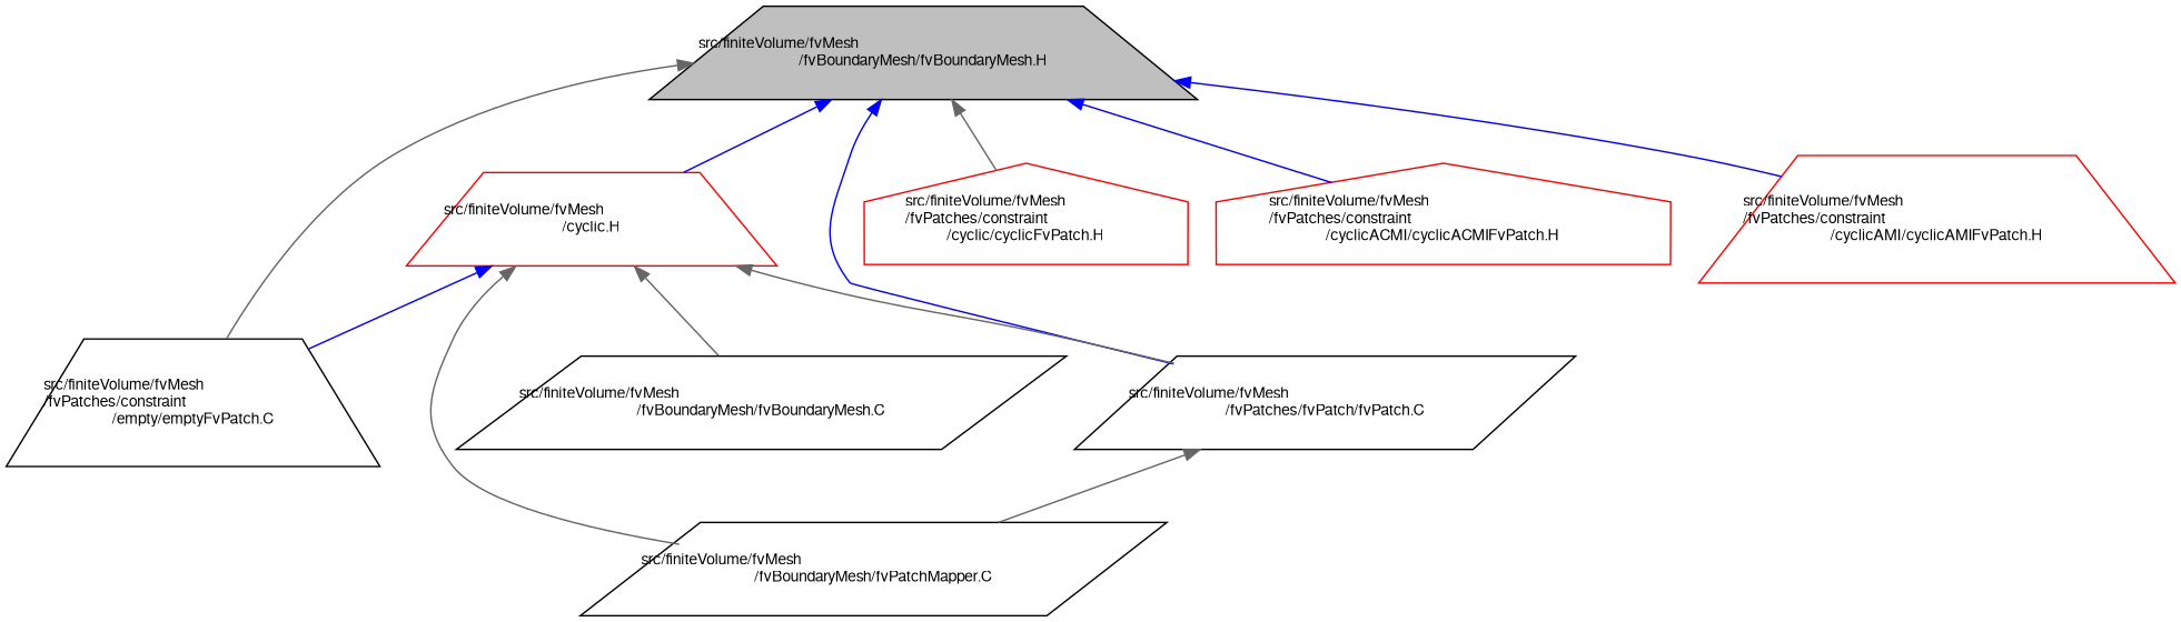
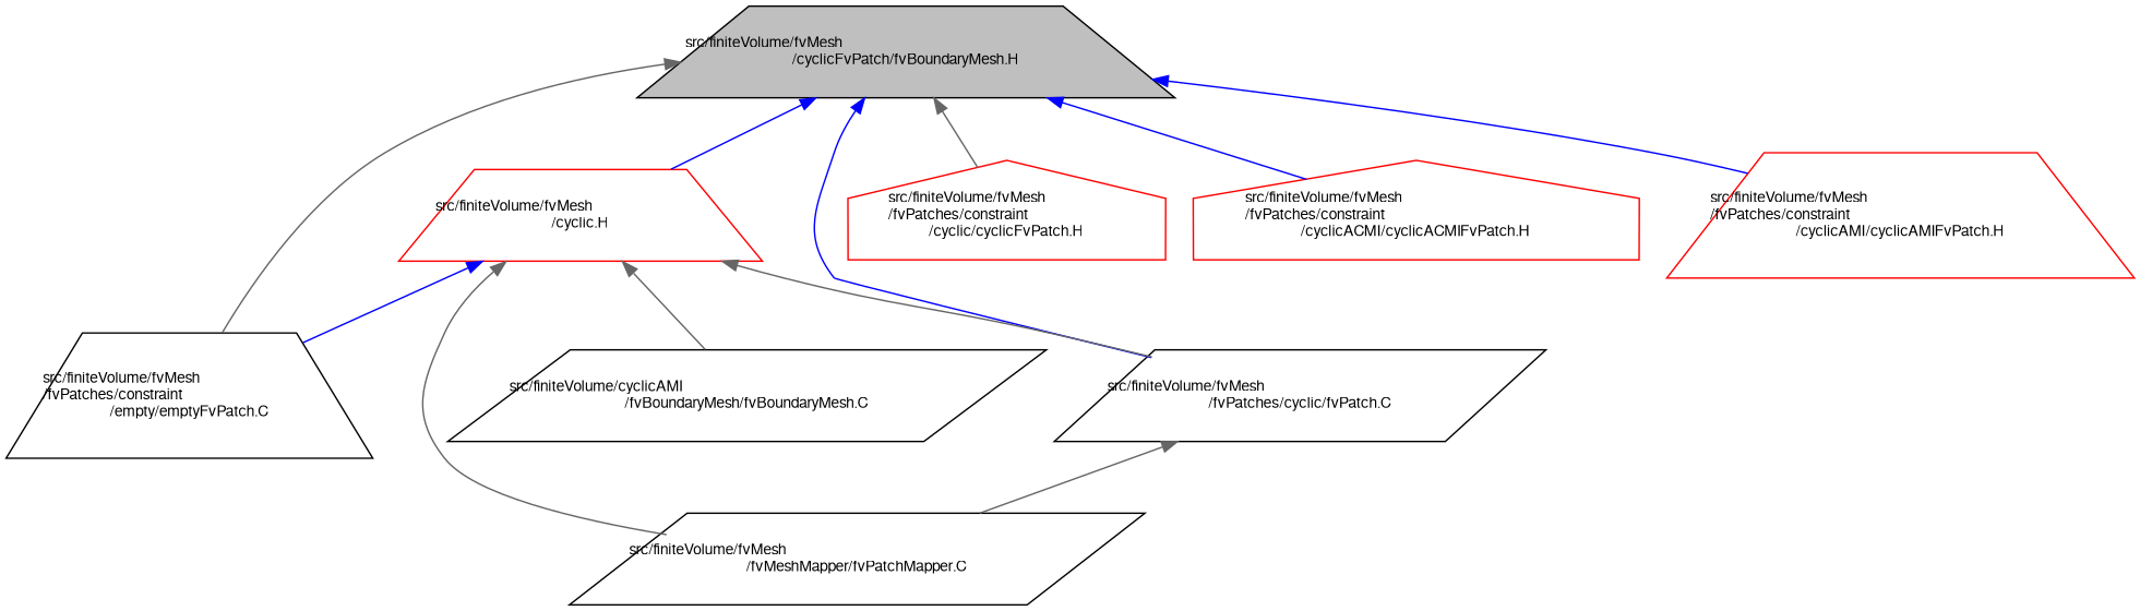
  digraph {
    node [color=black fontname=FreeSans fontsize=10 shape=trapezium]
    edge [color=gray40 dir=back fontname=FreeSans fontsize=10 labelfontname=FreeSans labelfontsize=10 style=solid]
-   n1 [fillcolor=grey75 fontcolor=black height=0.2 label="src/finiteVolume/fvMesh\l/fvBoundaryMesh/fvBoundaryMesh.H" style=filled width=0.4]
+   n1 [fillcolor=grey75 fontcolor=black height=0.2 label="src/finiteVolume/fvMesh\l/cyclicFvPatch/fvBoundaryMesh.H" style=filled width=0.4]
    n2 [color=red height=0.2 label="src/finiteVolume/fvMesh\l/cyclic.H" width=0.4]
    n3 [height=0.2 label="src/finiteVolume/fvMesh\l/fvPatches/constraint\l/empty/emptyFvPatch.C" width=0.4]
-   n4 [height=0.2 label="src/finiteVolume/fvMesh\l/fvPatches/fvPatch/fvPatch.C" shape=parallelogram width=0.4]
+   n4 [height=0.2 label="src/finiteVolume/fvMesh\l/fvPatches/cyclic/fvPatch.C" shape=parallelogram width=0.4]
    n5 [color=red height=0.2 label="src/finiteVolume/fvMesh\l/fvPatches/constraint\l/cyclic/cyclicFvPatch.H" shape=house width=0.4]
    n6 [color=red height=0.2 label="src/finiteVolume/fvMesh\l/fvPatches/constraint\l/cyclicACMI/cyclicACMIFvPatch.H" shape=house width=0.4]
    n7 [color=red height=0.2 label="src/finiteVolume/fvMesh\l/fvPatches/constraint\l/cyclicAMI/cyclicAMIFvPatch.H" width=0.4]
-   n8 [height=0.2 label="src/finiteVolume/fvMesh\l/fvBoundaryMesh/fvBoundaryMesh.C" shape=parallelogram width=0.4]
-   n9 [height=0.2 label="src/finiteVolume/fvMesh\l/fvBoundaryMesh/fvPatchMapper.C" shape=parallelogram width=0.4]
+   n8 [height=0.2 label="src/finiteVolume/cyclicAMI\l/fvBoundaryMesh/fvBoundaryMesh.C" shape=parallelogram width=0.4]
+   n9 [height=0.2 label="src/finiteVolume/fvMesh\l/fvMeshMapper/fvPatchMapper.C" shape=parallelogram width=0.4]
    n1 -> n2 [color=blue]
    n1 -> n3
    n1 -> n4 [color=blue]
    n1 -> n5
    n1 -> n6 [color=blue]
    n1 -> n7 [color=blue]
    n2 -> n3 [color=blue]
    n2 -> n4
    n2 -> n8
    n2 -> n9
    n4 -> n9
  }
